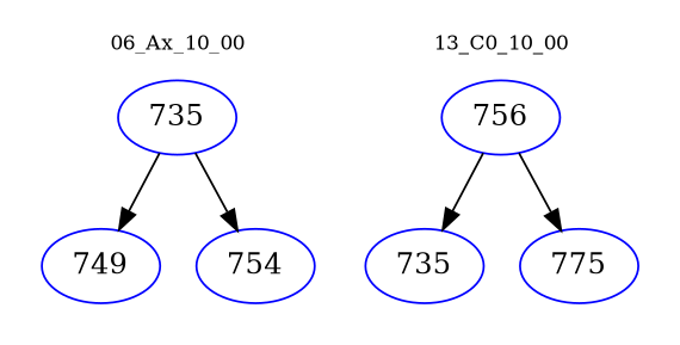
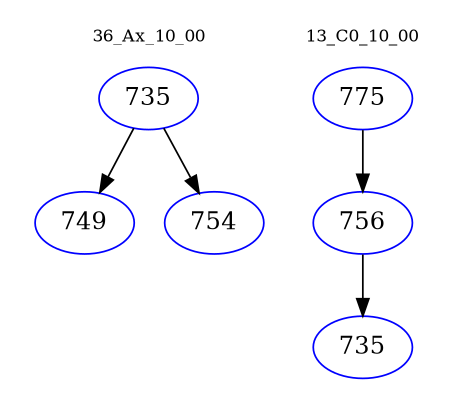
  digraph {
    node [color=blue]
    edge [color=black]
    n1 [label=735]
    n2 [label=749]
    n3 [label=754]
    n4 [label=756]
    n5 [label=735]
    n6 [label=775]
    subgraph cluster_1 {
      color=white
      fontsize=10
-     label="06_Ax_10_00"
+     label="36_Ax_10_00"
      n1
      n2
      n3
    }
    subgraph cluster_2 {
      color=white
      fontsize=10
      label="13_C0_10_00"
      n4
      n5
      n6
    }
    n1 -> n2
    n1 -> n3
    n4 -> n5
-   n4 -> n6
+   n6 -> n4
  }
